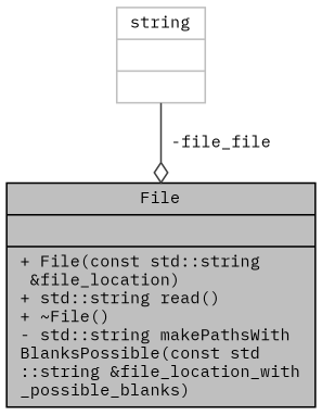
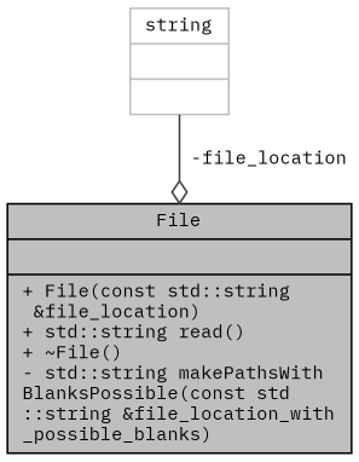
  digraph {
    fontname="IBM Plex Mono"
    node [fontname="IBM Plex Mono" fontsize=10 shape=record]
    n1 [color=black fillcolor=grey75 fontcolor=black height=0.2 label="{File\n||+  File(const std::string\l &file_location)\l+ std::string read()\l+  ~File()\l- std::string makePathsWith\lBlanksPossible(const std\l::string &file_location_with\l_possible_blanks)\l}" style=filled width=0.4]
    n2 [color=grey75 height=0.2 label="{string\n||}" width=0.4]
-   n2 -> n1 [arrowhead=odiamond color=grey25 fontname="IBM Plex Mono" fontsize=10 label=" -file_file" labelfontname=Helvetica labelfontsize=10 style=solid]
+   n2 -> n1 [arrowhead=odiamond color=grey25 fontname="IBM Plex Mono" fontsize=10 label=" -file_location" labelfontname=Helvetica labelfontsize=10 style=solid]
  }
